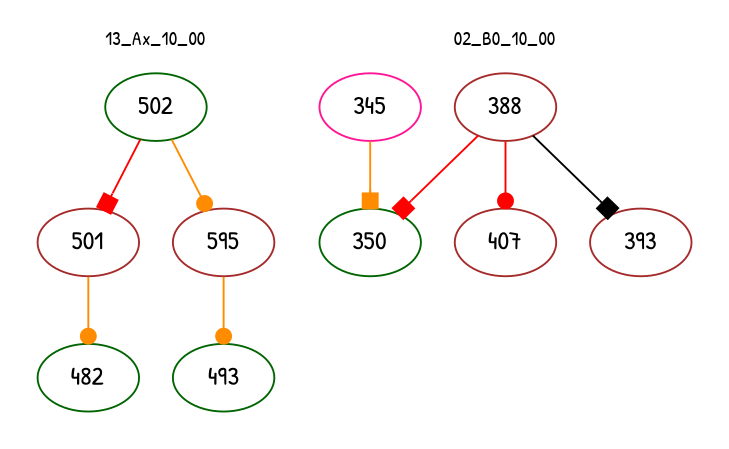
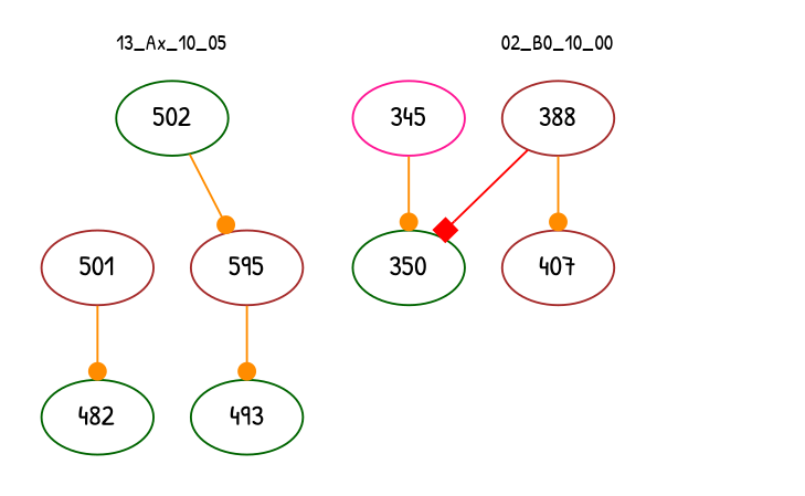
  digraph {
    fontname="Patrick Hand"
    node [color=brown fontname="Patrick Hand"]
    edge [arrowhead=dot color=darkorange fontname="Patrick Hand"]
    n1 [color=darkgreen label=502]
    n2 [label=501]
    n3 [label=595]
    n4 [color=darkgreen label=493]
    n5 [color=darkgreen label=482]
    n6 [label=388]
    n7 [color=deeppink label=345]
    n8 [label=407]
-   n9 [label=393]
    n10 [color=darkgreen label=350]
    subgraph cluster_1 {
      color=white
      fontsize=10
-     label="13_Ax_10_00"
+     label="13_Ax_10_05"
      n1
      n2
      n3
      n4
      n5
    }
    subgraph cluster_2 {
      color=white
      fontsize=10
      label="02_B0_10_00"
      n6
      n7
      n8
-     n9
      n10
    }
-   n1 -> n2 [arrowhead=box color=red]
    n1 -> n3
    n2 -> n5
    n3 -> n4
-   n6 -> n8 [color=red]
-   n6 -> n9 [arrowhead=box color=black]
+   n6 -> n8
    n6 -> n10 [arrowhead=box color=red]
-   n7 -> n10 [arrowhead=box]
+   n7 -> n10
  }
